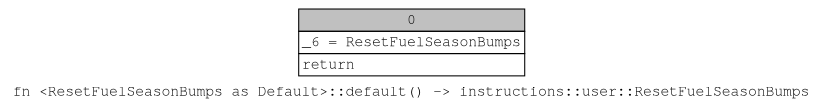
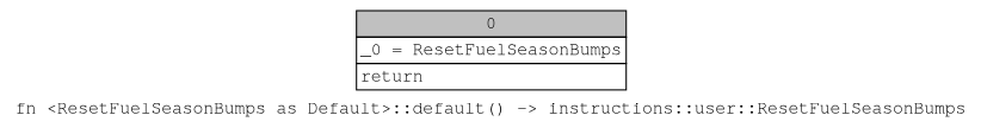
  digraph {
    fontname="Courier, monospace"
    label=<fn &lt;ResetFuelSeasonBumps as Default&gt;::default() -&gt; instructions::user::ResetFuelSeasonBumps<br align="left"/>>
-   n1 [fontname="Courier, monospace" label=<<table border="0" cellborder="1" cellspacing="0"><tr><td bgcolor="gray" align="center" colspan="1">0</td></tr><tr><td align="left" balign="left">_6 = ResetFuelSeasonBumps<br/></td></tr><tr><td align="left">return</td></tr></table>> shape=none]
+   n1 [fontname="Courier, monospace" label=<<table border="0" cellborder="1" cellspacing="0"><tr><td bgcolor="gray" align="center" colspan="1">0</td></tr><tr><td align="left" balign="left">_0 = ResetFuelSeasonBumps<br/></td></tr><tr><td align="left">return</td></tr></table>> shape=none]
  }
